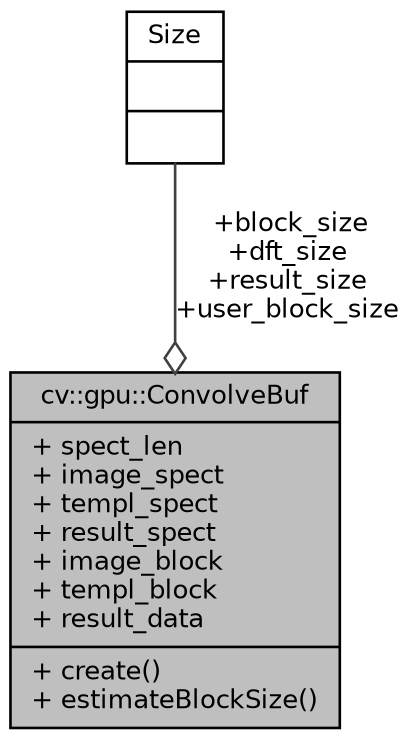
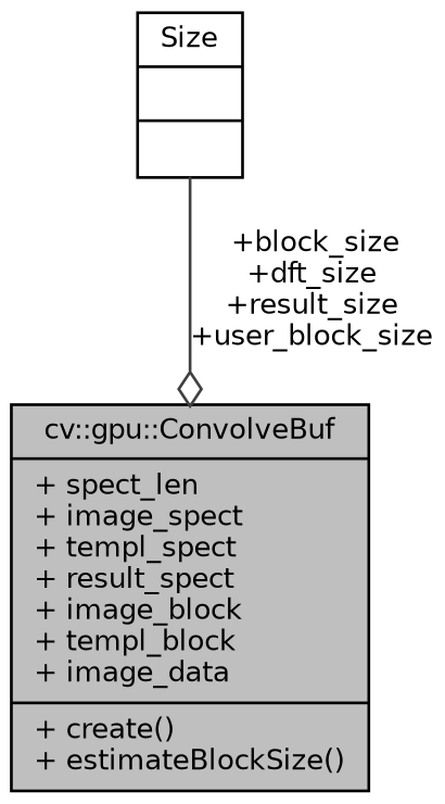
  digraph {
    node [color=black fontname=Helvetica fontsize=10 shape=record style=filled]
-   n1 [fillcolor=grey75 fontcolor=black height=0.2 label="{cv::gpu::ConvolveBuf\n|+ spect_len\l+ image_spect\l+ templ_spect\l+ result_spect\l+ image_block\l+ templ_block\l+ result_data\l|+ create()\l+ estimateBlockSize()\l}" width=0.4]
+   n1 [fillcolor=grey75 fontcolor=black height=0.2 label="{cv::gpu::ConvolveBuf\n|+ spect_len\l+ image_spect\l+ templ_spect\l+ result_spect\l+ image_block\l+ templ_block\l+ image_data\l|+ create()\l+ estimateBlockSize()\l}" width=0.4]
    n2 [fillcolor=white height=0.2 label="{Size\n||}" width=0.4]
    n2 -> n1 [arrowhead=odiamond color=grey25 fontname=Helvetica fontsize=10 label=" +block_size\n+dft_size\n+result_size\n+user_block_size" labelfontname=Helvetica labelfontsize=10 style=solid]
  }
